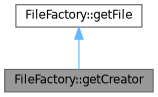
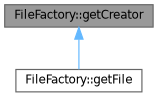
  digraph {
    rankdir=TB
    node [fontname=Helvetica fontsize=10 shape=box style=filled]
    n1 [color=gray40 fillcolor=grey60 fontcolor=black height=0.2 label="FileFactory::getCreator" width=0.4]
    n2 [color=grey40 fillcolor=white height=0.2 label="FileFactory::getFile" width=0.4]
-   n2 -> n1 [color=steelblue1 dir=back fontname=Helvetica fontsize=10 labelfontname=Helvetica labelfontsize=10 style=solid]
+   n1 -> n2 [color=steelblue1 dir=back fontname=Helvetica fontsize=10 labelfontname=Helvetica labelfontsize=10 style=solid]
  }
